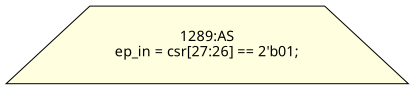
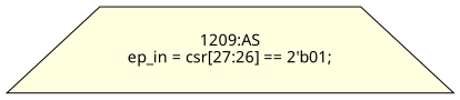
  strict digraph {
    fontname="Noto Sans"
-   n1 [ast="<pyverilog.vparser.ast.Assign object at 0x7f0a38eae750>" def_var="['ep_in']" fillcolor=lightyellow label="1289:AS\nep_in = csr[27:26] == 2'b01;" statements="[]" style=filled typ=Assign use_var="['csr']" shape=trapezium fontname="Noto Sans"]
+   n1 [ast="<pyverilog.vparser.ast.Assign object at 0x7f0a38eae750>" def_var="['ep_in']" fillcolor=lightyellow label="1209:AS\nep_in = csr[27:26] == 2'b01;" statements="[]" style=filled typ=Assign use_var="['csr']" shape=trapezium fontname="Noto Sans"]
  }
